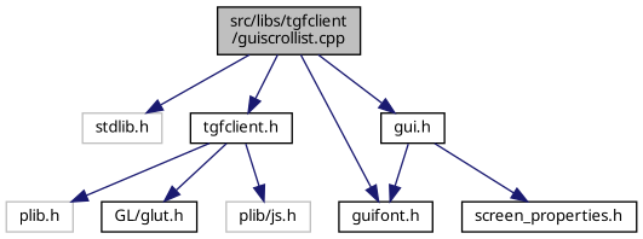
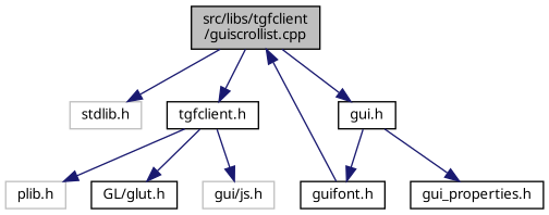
  digraph {
    fontname="Noto Sans"
    node [color=black fillcolor=white fontname="Noto Sans" fontsize=10 shape=record style=filled]
    edge [color=midnightblue fontname="Noto Sans" fontsize=10 labelfontname=Helvetica labelfontsize=10 style=solid]
    n1 [fillcolor=grey75 fontcolor=black height=0.2 label="src/libs/tgfclient\l/guiscrollist.cpp" width=0.4]
    n2 [color=grey75 height=0.2 label="stdlib.h" width=0.4]
    n3 [height=0.2 label="tgfclient.h" width=0.4]
    n4 [height=0.2 label="gui.h" width=0.4]
    n5 [height=0.2 label="guifont.h" width=0.4]
    n6 [color=grey75 height=0.2 label="plib.h" width=0.4]
    n7 [height=0.2 label="GL/glut.h" width=0.4]
-   n8 [color=grey75 height=0.2 label="plib/js.h" width=0.4]
-   n9 [height=0.2 label="screen_properties.h" width=0.4]
+   n8 [color=grey75 height=0.2 label="gui/js.h" width=0.4]
+   n9 [height=0.2 label="gui_properties.h" width=0.4]
    n1 -> n2
    n1 -> n3
    n1 -> n4
-   n1 -> n5
+   n5 -> n1
    n3 -> n6
    n3 -> n7
    n3 -> n8
    n4 -> n5
    n4 -> n9
  }
